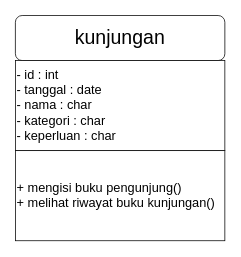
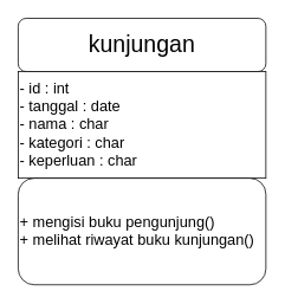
  <mxCell id="0" />
  <mxCell id="1" parent="0" />
  <mxCell id="2" value="&lt;font style=&quot;font-size: 26px;&quot;&gt;kunjungan&lt;/font&gt;" style="whiteSpace=wrap;html=1;rounded=1;" vertex="1" parent="1"><mxGeometry x="20" y="20" width="279" height="60" as="geometry" /></mxCell>
  <mxCell id="3" value="&lt;font style=&quot;font-size: 17px;&quot;&gt;- id : int&lt;br&gt;- tanggal : date&lt;br&gt;- nama : char&amp;nbsp;&lt;br&gt;- kategori : char&lt;br&gt;- keperluan : char&lt;/font&gt;" style="rounded=0;whiteSpace=wrap;html=1;align=left;" vertex="1" parent="1"><mxGeometry x="20" y="80" width="279" height="120" as="geometry" /></mxCell>
- <mxCell id="4" value="&lt;span style=&quot;font-size: 17px;&quot;&gt;+ mengisi buku pengunjung()&lt;br&gt;+ melihat riwayat buku kunjungan()&lt;br&gt;&lt;/span&gt;" style="rounded=0;whiteSpace=wrap;html=1;align=left;" vertex="1" parent="1"><mxGeometry x="20" y="200" width="279" height="120" as="geometry" /></mxCell>
+ <mxCell id="4" value="&lt;span style=&quot;font-size: 17px;&quot;&gt;+ mengisi buku pengunjung()&lt;br&gt;+ melihat riwayat buku kunjungan()&lt;br&gt;&lt;/span&gt;" style="whiteSpace=wrap;html=1;align=left;rounded=1;" vertex="1" parent="1"><mxGeometry x="20" y="200" width="279" height="120" as="geometry" /></mxCell>
